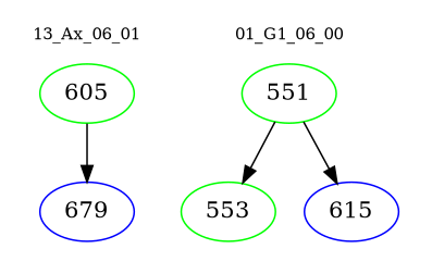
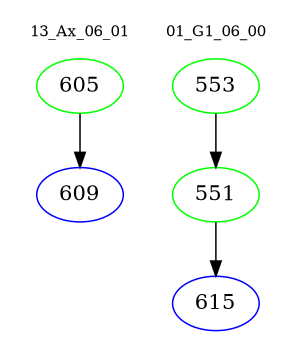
  digraph {
    node [color=green]
    edge [color=black]
    n1 [label=605]
-   n2 [color=blue label=679]
+   n2 [color=blue label=609]
    n3 [label=551]
    n4 [label=553]
    n5 [color=blue label=615]
    subgraph cluster_1 {
      color=white
      fontsize=10
      label="13_Ax_06_01"
      n1
      n2
    }
    subgraph cluster_2 {
      color=white
      fontsize=10
      label="01_G1_06_00"
      n3
      n4
      n5
    }
    n1 -> n2
-   n3 -> n4
+   n4 -> n3
    n3 -> n5
  }
